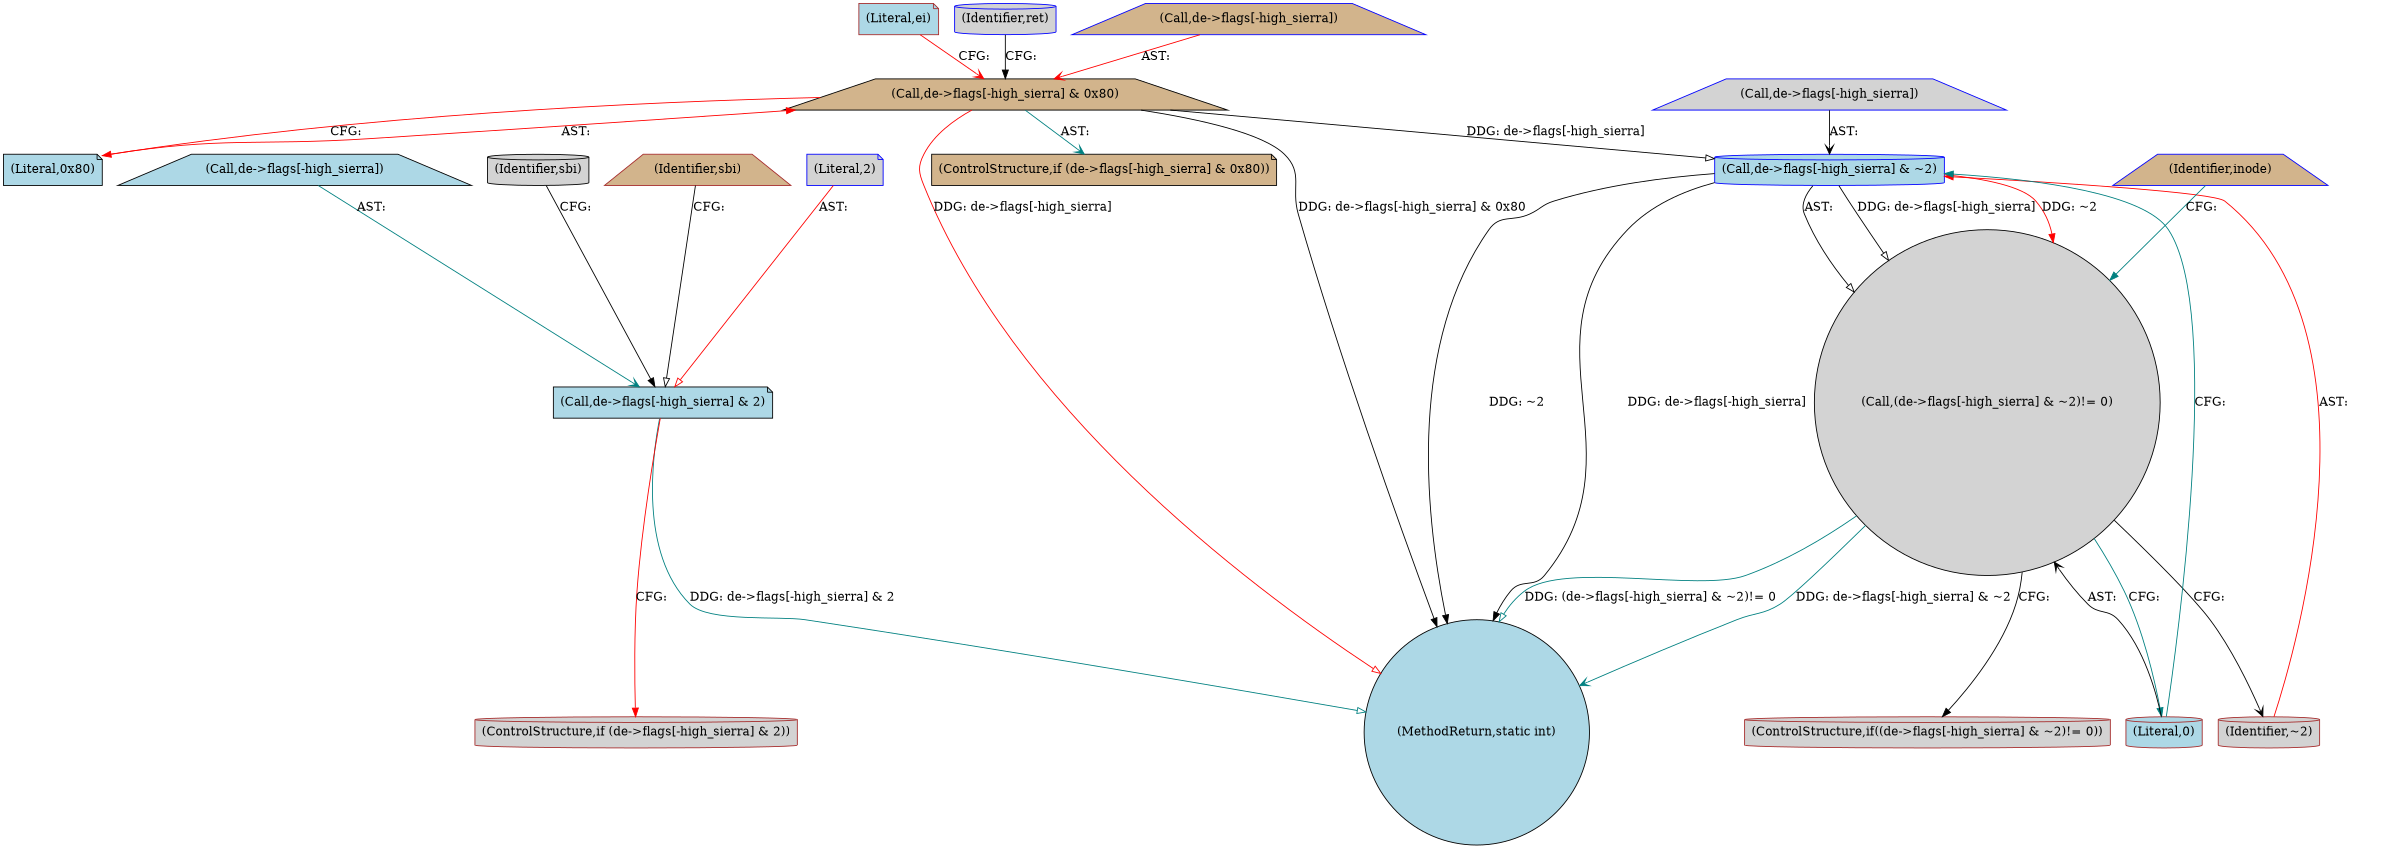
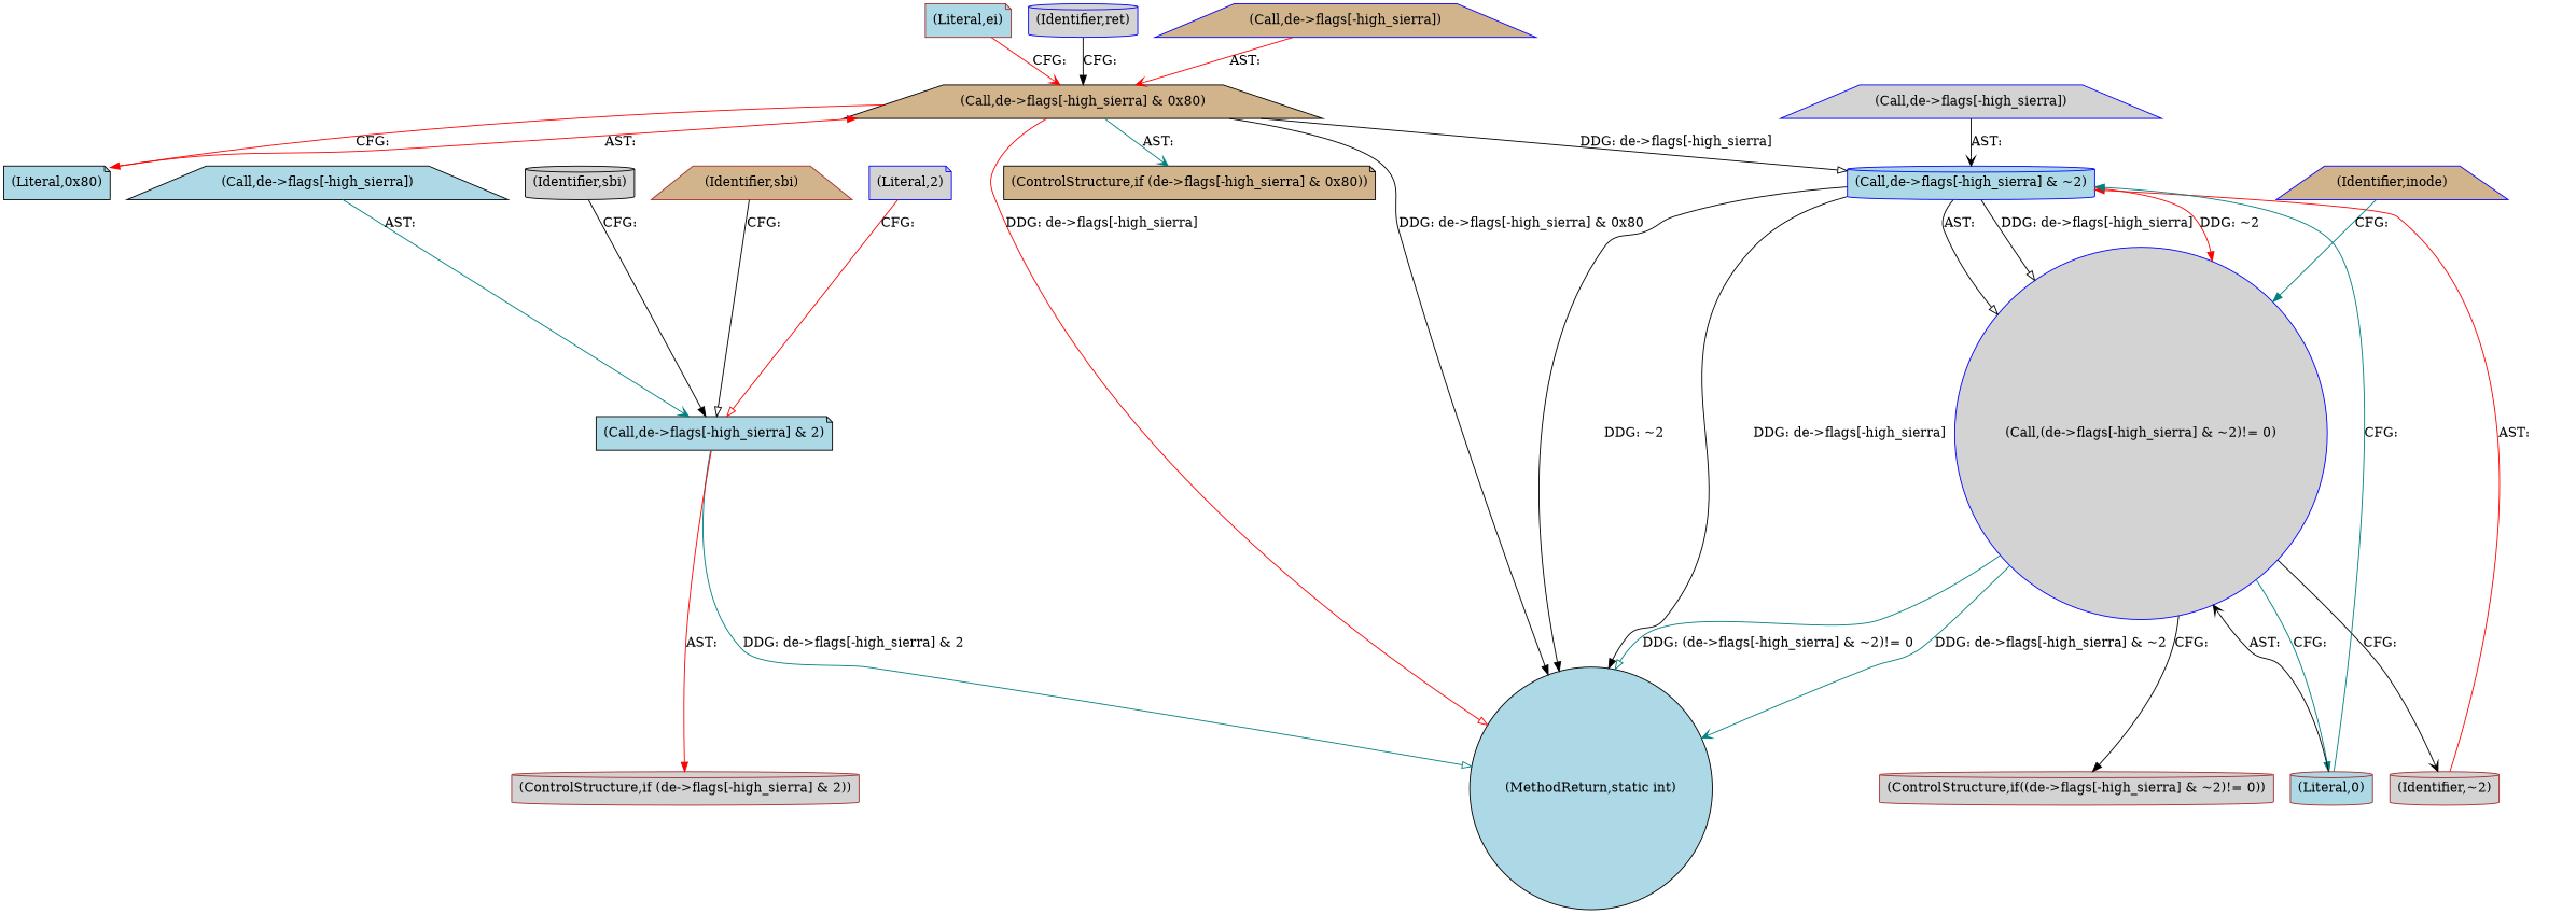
  digraph {
    node [color=black fillcolor=lightgrey shape=cylinder style=filled]
    edge [arrowhead=normal color=black]
    n1 [fillcolor=tan label="(Call,de->flags[-high_sierra] & 0x80)" shape=trapezium]
    n2 [color=blue fillcolor=lightblue label="(Call,de->flags[-high_sierra] & ~2)"]
    n3 [fillcolor=lightblue label="(MethodReturn,static int)" shape=circle]
    n4 [fillcolor=tan label="(ControlStructure,if (de->flags[-high_sierra] & 0x80))" shape=note]
    n5 [fillcolor=lightblue label="(Literal,0x80)" shape=note]
-   n6 [label="(Call,(de->flags[-high_sierra] & ~2)!= 0)" shape=circle]
+   n6 [color=blue label="(Call,(de->flags[-high_sierra] & ~2)!= 0)" shape=circle]
    n7 [fillcolor=lightblue label="(Call,de->flags[-high_sierra] & 2)" shape=note]
    n8 [color=brown label="(ControlStructure,if (de->flags[-high_sierra] & 2))"]
    n9 [color=blue label="(Literal,2)" shape=note]
    n10 [color=brown label="(Identifier,~2)"]
    n11 [color=brown label="(ControlStructure,if((de->flags[-high_sierra] & ~2)!= 0))"]
    n12 [color=brown fillcolor=lightblue label="(Literal,0)"]
    n13 [color=brown fillcolor=lightblue label="(Literal,ei)" shape=note]
    n14 [fillcolor=lightblue label="(Call,de->flags[-high_sierra])" shape=trapezium]
    n15 [color=blue fillcolor=tan label="(Identifier,inode)" shape=trapezium]
    n16 [label="(Identifier,sbi)"]
    n17 [color=blue label="(Call,de->flags[-high_sierra])" shape=trapezium]
    n18 [color=brown fillcolor=tan label="(Identifier,sbi)" shape=trapezium]
    n19 [color=blue label="(Identifier,ret)"]
    n20 [color=blue fillcolor=tan label="(Call,de->flags[-high_sierra])" shape=trapezium]
    n1 -> n2 [arrowhead=onormal label="DDG: de->flags[-high_sierra]"]
    n1 -> n3 [label="DDG: de->flags[-high_sierra] & 0x80"]
    n1 -> n3 [arrowhead=onormal color=red label="DDG: de->flags[-high_sierra]"]
    n1 -> n4 [arrowhead=vee color=teal label="AST: "]
    n1 -> n5 [color=red label="CFG: "]
    n2 -> n3 [label="DDG: ~2"]
    n2 -> n3 [label="DDG: de->flags[-high_sierra]"]
    n2 -> n6 [arrowhead=onormal label="AST: "]
    n2 -> n6 [arrowhead=onormal label="DDG: de->flags[-high_sierra]"]
    n2 -> n6 [color=red label="DDG: ~2"]
    n5 -> n1 [color=red label="AST: "]
    n6 -> n3 [arrowhead=vee color=teal label="DDG: de->flags[-high_sierra] & ~2"]
    n6 -> n3 [arrowhead=onormal color=teal label="DDG: (de->flags[-high_sierra] & ~2)!= 0"]
    n6 -> n10 [arrowhead=vee label="CFG: "]
    n6 -> n11 [label="CFG: "]
    n6 -> n12 [color=teal label="CFG: "]
    n7 -> n3 [arrowhead=onormal color=teal label="DDG: de->flags[-high_sierra] & 2"]
-   n7 -> n8 [color=red label="CFG: "]
-   n9 -> n7 [arrowhead=onormal color=red label="AST: "]
+   n7 -> n8 [color=red label="AST: "]
+   n9 -> n7 [arrowhead=onormal color=red label="CFG: "]
    n10 -> n2 [color=red label="AST: "]
    n12 -> n2 [color=teal label="CFG: "]
    n12 -> n6 [arrowhead=vee label="AST: "]
    n13 -> n1 [arrowhead=vee color=red label="CFG: "]
    n14 -> n7 [arrowhead=vee color=teal label="AST: "]
    n15 -> n6 [color=teal label="CFG: "]
    n16 -> n7 [label="CFG: "]
    n17 -> n2 [arrowhead=vee label="AST: "]
    n18 -> n7 [arrowhead=onormal label="CFG: "]
    n19 -> n1 [label="CFG: "]
    n20 -> n1 [arrowhead=vee color=red label="AST: "]
  }
